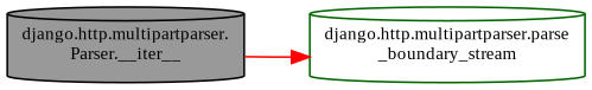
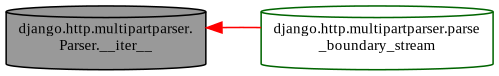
  digraph {
    rankdir=LR
    fontname="Liberation Serif"
    node [fontname="Liberation Serif" fontsize=10 shape=cylinder style=filled]
    n1 [color=black fillcolor=grey60 fontcolor=black height=0.2 label="django.http.multipartparser.\lParser.__iter__" width=0.4]
    n2 [color=darkgreen fillcolor=white height=0.2 label="django.http.multipartparser.parse\l_boundary_stream" width=0.4]
-   n1 -> n2 [color=red fontname="Liberation Serif" fontsize=10 labelfontname=Helvetica labelfontsize=10 style=solid]
+   n2 -> n1 [color=red fontname="Liberation Serif" fontsize=10 labelfontname=Helvetica labelfontsize=10 style=solid]
  }
